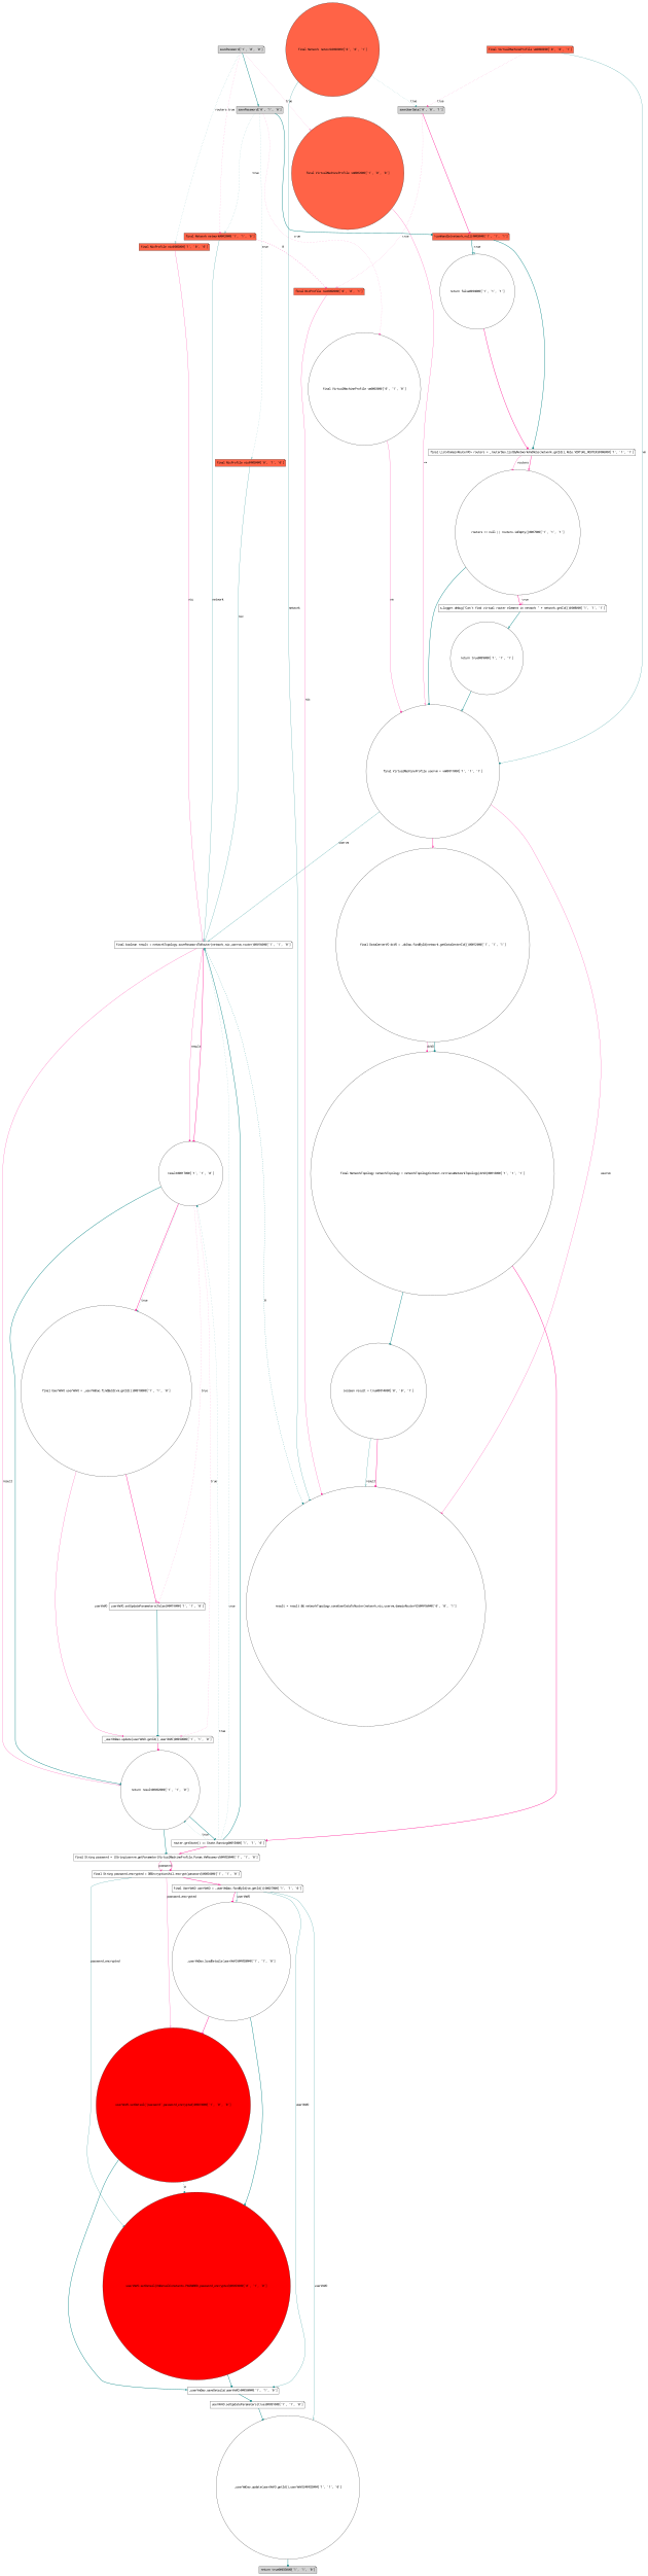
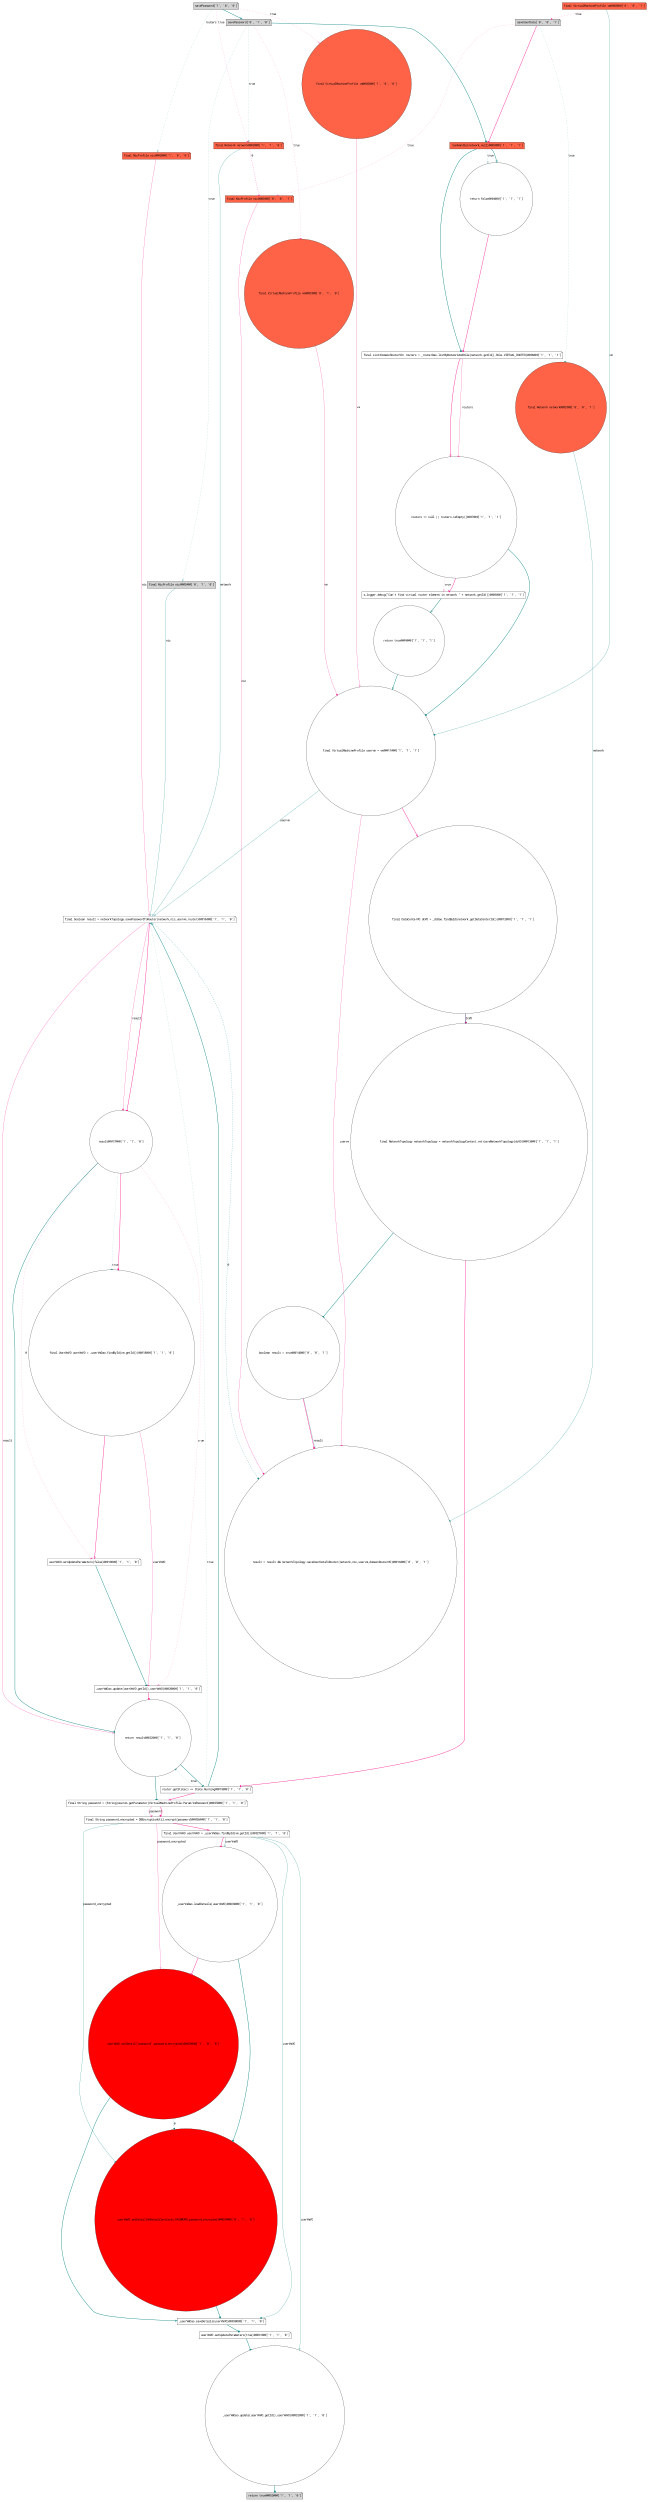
  digraph {
    fontname="Roboto Mono"
    node [fillcolor=white fontname="Roboto Mono" shape=note style=filled]
    edge [arrowhead=onormal color=teal fontname="Roboto Mono" style=bold]
    n1 [fillcolor=tomato label="final VirtualMachineProfile vm@@@2@@@['1', '0', '0']" shape=circle]
    n2 [label="final VirtualMachineProfile uservm = vm@@@11@@@['1', '1', '1']" shape=circle]
    n3 [label="final boolean result = networkTopology.savePasswordToRouter(network,nic,uservm,router)@@@16@@@['1', '1', '0']"]
    n4 [label="result = result && networkTopology.saveUserDataToRouter(network,nic,uservm,domainRouterVO)@@@16@@@['0', '0', '1']" shape=circle]
    n5 [label="final DataCenterVO dcVO = _dcDao.findById(network.getDataCenterId())@@@12@@@['1', '1', '1']" shape=circle]
    n6 [fillcolor=tomato label="final NicProfile nic@@@2@@@['1', '0', '0']"]
    n7 [label="result@@@17@@@['1', '1', '0']" shape=circle]
    n8 [label="return result@@@22@@@['1', '1', '0']" shape=circle]
    n9 [label="final NetworkTopology networkTopology = networkTopologyContext.retrieveNetworkTopology(dcVO)@@@13@@@['1', '1', '1']" shape=circle]
-   n10 [label="final VirtualMachineProfile vm@@@2@@@['0', '1', '0']" shape=circle]
+   n10 [fillcolor=tomato label="final VirtualMachineProfile vm@@@2@@@['0', '1', '0']" shape=circle]
    n11 [fillcolor=tomato label="final NicProfile nic@@@2@@@['0', '0', '1']"]
    n12 [label="boolean result = true@@@14@@@['0', '0', '1']" shape=circle]
    n13 [label="router.getState() == State.Running@@@15@@@['1', '1', '0']"]
    n14 [label="final UserVmVO userVmVO = _userVmDao.findById(vm.getId())@@@18@@@['1', '1', '0']" shape=circle]
    n15 [label="userVmVO.setUpdateParameters(false)@@@19@@@['1', '1', '0']"]
    n16 [label="_userVmDao.update(userVmVO.getId(),userVmVO)@@@20@@@['1', '1', '0']"]
    n17 [label="final String password = (String)uservm.getParameter(VirtualMachineProfile.Param.VmPassword)@@@25@@@['1', '1', '0']"]
    n18 [fillcolor=lightgray label="savePassword['1', '0', '0']"]
    n19 [fillcolor=tomato label="final Network network@@@2@@@['1', '1', '0']"]
    n20 [fillcolor=lightgray label="savePassword['0', '1', '0']"]
    n21 [fillcolor=tomato label="!canHandle(network,null)@@@3@@@['1', '1', '1']"]
    n22 [label="return false@@@4@@@['1', '1', '1']" shape=circle]
    n23 [label="final List<DomainRouterVO> routers = _routerDao.listByNetworkAndRole(network.getId(),Role.VIRTUAL_ROUTER)@@@6@@@['1', '1', '1']"]
    n24 [label="userVmVO.setUpdateParameters(true)@@@31@@@['1', '1', '0']"]
    n25 [label="_userVmDao.update(userVmVO.getId(),userVmVO)@@@32@@@['1', '1', '0']" shape=circle]
    n26 [fillcolor=lightgray label="return true@@@33@@@['1', '1', '0']"]
    n27 [label="routers == null || routers.isEmpty()@@@7@@@['1', '1', '1']" shape=circle]
    n28 [fillcolor=tomato label="final Network network@@@2@@@['0', '0', '1']" shape=circle]
    n29 [label="final String password_encrypted = DBEncryptionUtil.encrypt(password)@@@26@@@['1', '1', '0']"]
    n30 [fillcolor=red label="userVmVO.setDetail(VmDetailConstants.PASSWORD,password_encrypted)@@@29@@@['0', '1', '0']" shape=circle]
    n31 [fillcolor=red label="userVmVO.setDetail(\"password\",password_encrypted)@@@29@@@['1', '0', '0']" shape=circle]
    n32 [label="final UserVmVO userVmVO = _userVmDao.findById(vm.getId())@@@27@@@['1', '1', '0']"]
    n33 [label="_userVmDao.saveDetails(userVmVO)@@@30@@@['1', '1', '0']"]
    n34 [label="_userVmDao.loadDetails(userVmVO)@@@28@@@['1', '1', '0']" shape=circle]
-   n35 [fillcolor=tomato label="final NicProfile nic@@@2@@@['0', '1', '0']"]
+   n35 [fillcolor=lightgray label="final NicProfile nic@@@2@@@['0', '1', '0']"]
    n36 [label="s_logger.debug(\"Can't find virtual router element in network \" + network.getId())@@@8@@@['1', '1', '1']"]
    n37 [fillcolor=tomato label="final VirtualMachineProfile vm@@@2@@@['0', '0', '1']"]
    n38 [fillcolor=lightgray label="saveUserData['0', '0', '1']"]
    n39 [label="return true@@@9@@@['1', '1', '1']" shape=circle]
    n1 -> n2 [color=deeppink label=vm style=solid]
    n2 -> n3 [label=uservm style=solid]
    n2 -> n4 [arrowhead=tee color=deeppink label=uservm style=solid]
    n2 -> n5 [color=deeppink]
    n3 -> n4 [arrowhead=dot label=0 style=dashed]
    n3 -> n7 [arrowhead=dot color=deeppink label=result style=solid]
    n3 -> n7 [arrowhead=tee color=deeppink]
    n3 -> n8 [color=deeppink label=result style=solid]
    n5 -> n9 [arrowhead=dot]
    n5 -> n9 [arrowhead=dot color=deeppink label=dcVO style=solid]
    n6 -> n3 [color=deeppink label=nic style=solid]
    n7 -> n8 [arrowhead=tee]
    n7 -> n14 [arrowhead=tee label=true style=dotted]
    n7 -> n14 [arrowhead=dot color=deeppink]
-   n7 -> n15 [arrowhead=tee color=deeppink label=true style=dotted]
+   n7 -> n15 [arrowhead=tee color=deeppink label=0 style=dotted]
    n7 -> n16 [color=deeppink label=true style=dotted]
    n8 -> n13 [arrowhead=tee]
    n8 -> n17 [arrowhead=tee]
    n9 -> n12 [arrowhead=tee]
    n9 -> n13 [arrowhead=tee color=deeppink]
    n10 -> n2 [arrowhead=dot color=deeppink label=vm style=solid]
    n11 -> n4 [arrowhead=dot color=deeppink label=nic style=solid]
    n12 -> n4 [label=result style=solid]
    n12 -> n4 [arrowhead=dot color=deeppink]
    n13 -> n3 [arrowhead=tee label=true style=dotted]
    n13 -> n3
-   n13 -> n7 [arrowhead=dot label=true style=dotted]
    n13 -> n8 [arrowhead=tee label=true style=dotted]
    n13 -> n17 [color=deeppink]
    n14 -> n15 [color=deeppink]
    n14 -> n16 [arrowhead=tee color=deeppink label=userVmVO style=solid]
    n15 -> n16 [arrowhead=tee]
    n16 -> n8 [arrowhead=dot color=deeppink]
    n17 -> n29 [arrowhead=tee color=deeppink label=password style=solid]
    n17 -> n29 [arrowhead=dot color=deeppink]
    n18 -> n1 [color=deeppink label=true style=dotted]
    n18 -> n6 [label=routers style=dotted]
    n18 -> n19 [arrowhead=tee color=deeppink label=true style=dotted]
    n18 -> n20
    n19 -> n3 [label=network style=solid]
    n19 -> n11 [arrowhead=tee color=deeppink label=0 style=dashed]
    n20 -> n10 [arrowhead=tee color=deeppink label=true style=dotted]
    n20 -> n19 [label=true style=dotted]
    n20 -> n21 [arrowhead=dot]
    n20 -> n35 [label=true style=dotted]
    n21 -> n22 [label=true style=dotted]
    n21 -> n22
    n21 -> n23 [arrowhead=dot]
    n22 -> n23 [arrowhead=dot color=deeppink]
    n23 -> n27 [color=deeppink]
    n23 -> n27 [arrowhead=tee color=deeppink label=routers style=solid]
    n24 -> n25 [arrowhead=tee]
    n25 -> n26 [arrowhead=dot]
    n27 -> n2 [arrowhead=dot]
    n27 -> n36 [arrowhead=tee color=deeppink]
    n27 -> n36 [color=deeppink label=true style=dotted]
    n28 -> n4 [arrowhead=tee label=network style=solid]
    n29 -> n30 [arrowhead=tee label=password_encrypted style=solid]
    n29 -> n31 [color=deeppink label=password_encrypted style=solid]
    n29 -> n32 [color=deeppink]
    n30 -> n33 [arrowhead=dot]
    n31 -> n30 [arrowhead=dot label=0 style=dashed]
    n31 -> n33
    n32 -> n25 [label=userVmVO style=solid]
    n32 -> n33 [arrowhead=dot label=userVmVO style=solid]
    n32 -> n34 [arrowhead=tee color=deeppink]
    n32 -> n34 [label=userVmVO style=solid]
    n33 -> n24 [arrowhead=dot]
    n34 -> n30 [arrowhead=dot]
    n34 -> n31 [arrowhead=tee color=deeppink]
    n35 -> n3 [label=nic style=solid]
    n36 -> n39
    n37 -> n2 [arrowhead=dot label=vm style=solid]
    n37 -> n38 [arrowhead=tee color=deeppink label=true style=dotted]
    n38 -> n11 [color=deeppink label=true style=dotted]
    n38 -> n21 [arrowhead=tee color=deeppink]
-   n28 -> n38 [arrowhead=tee label=true style=dotted]
+   n38 -> n28 [arrowhead=tee label=true style=dotted]
    n39 -> n2
  }
